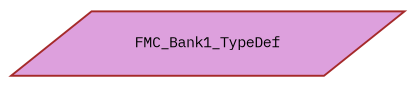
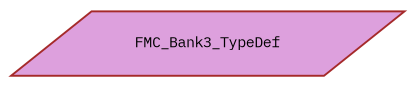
  digraph {
    rankdir=LR
    fontname="IBM Plex Mono"
-   n1 [color=brown fillcolor=plum fontname="IBM Plex Mono" fontsize=8 height=0.2 label=FMC_Bank1_TypeDef shape=parallelogram style=filled width=0.4]
+   n1 [color=brown fillcolor=plum fontname="IBM Plex Mono" fontsize=8 height=0.2 label=FMC_Bank3_TypeDef shape=parallelogram style=filled width=0.4]
  }
